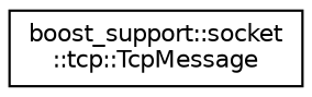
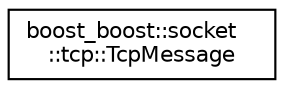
  digraph {
    rankdir=LR
-   n1 [color=black fillcolor=white fontname=Helvetica fontsize=10 height=0.2 label="boost_support::socket\l::tcp::TcpMessage" shape=record style=filled width=0.4]
+   n1 [color=black fillcolor=white fontname=Helvetica fontsize=10 height=0.2 label="boost_boost::socket\l::tcp::TcpMessage" shape=record style=filled width=0.4]
  }
